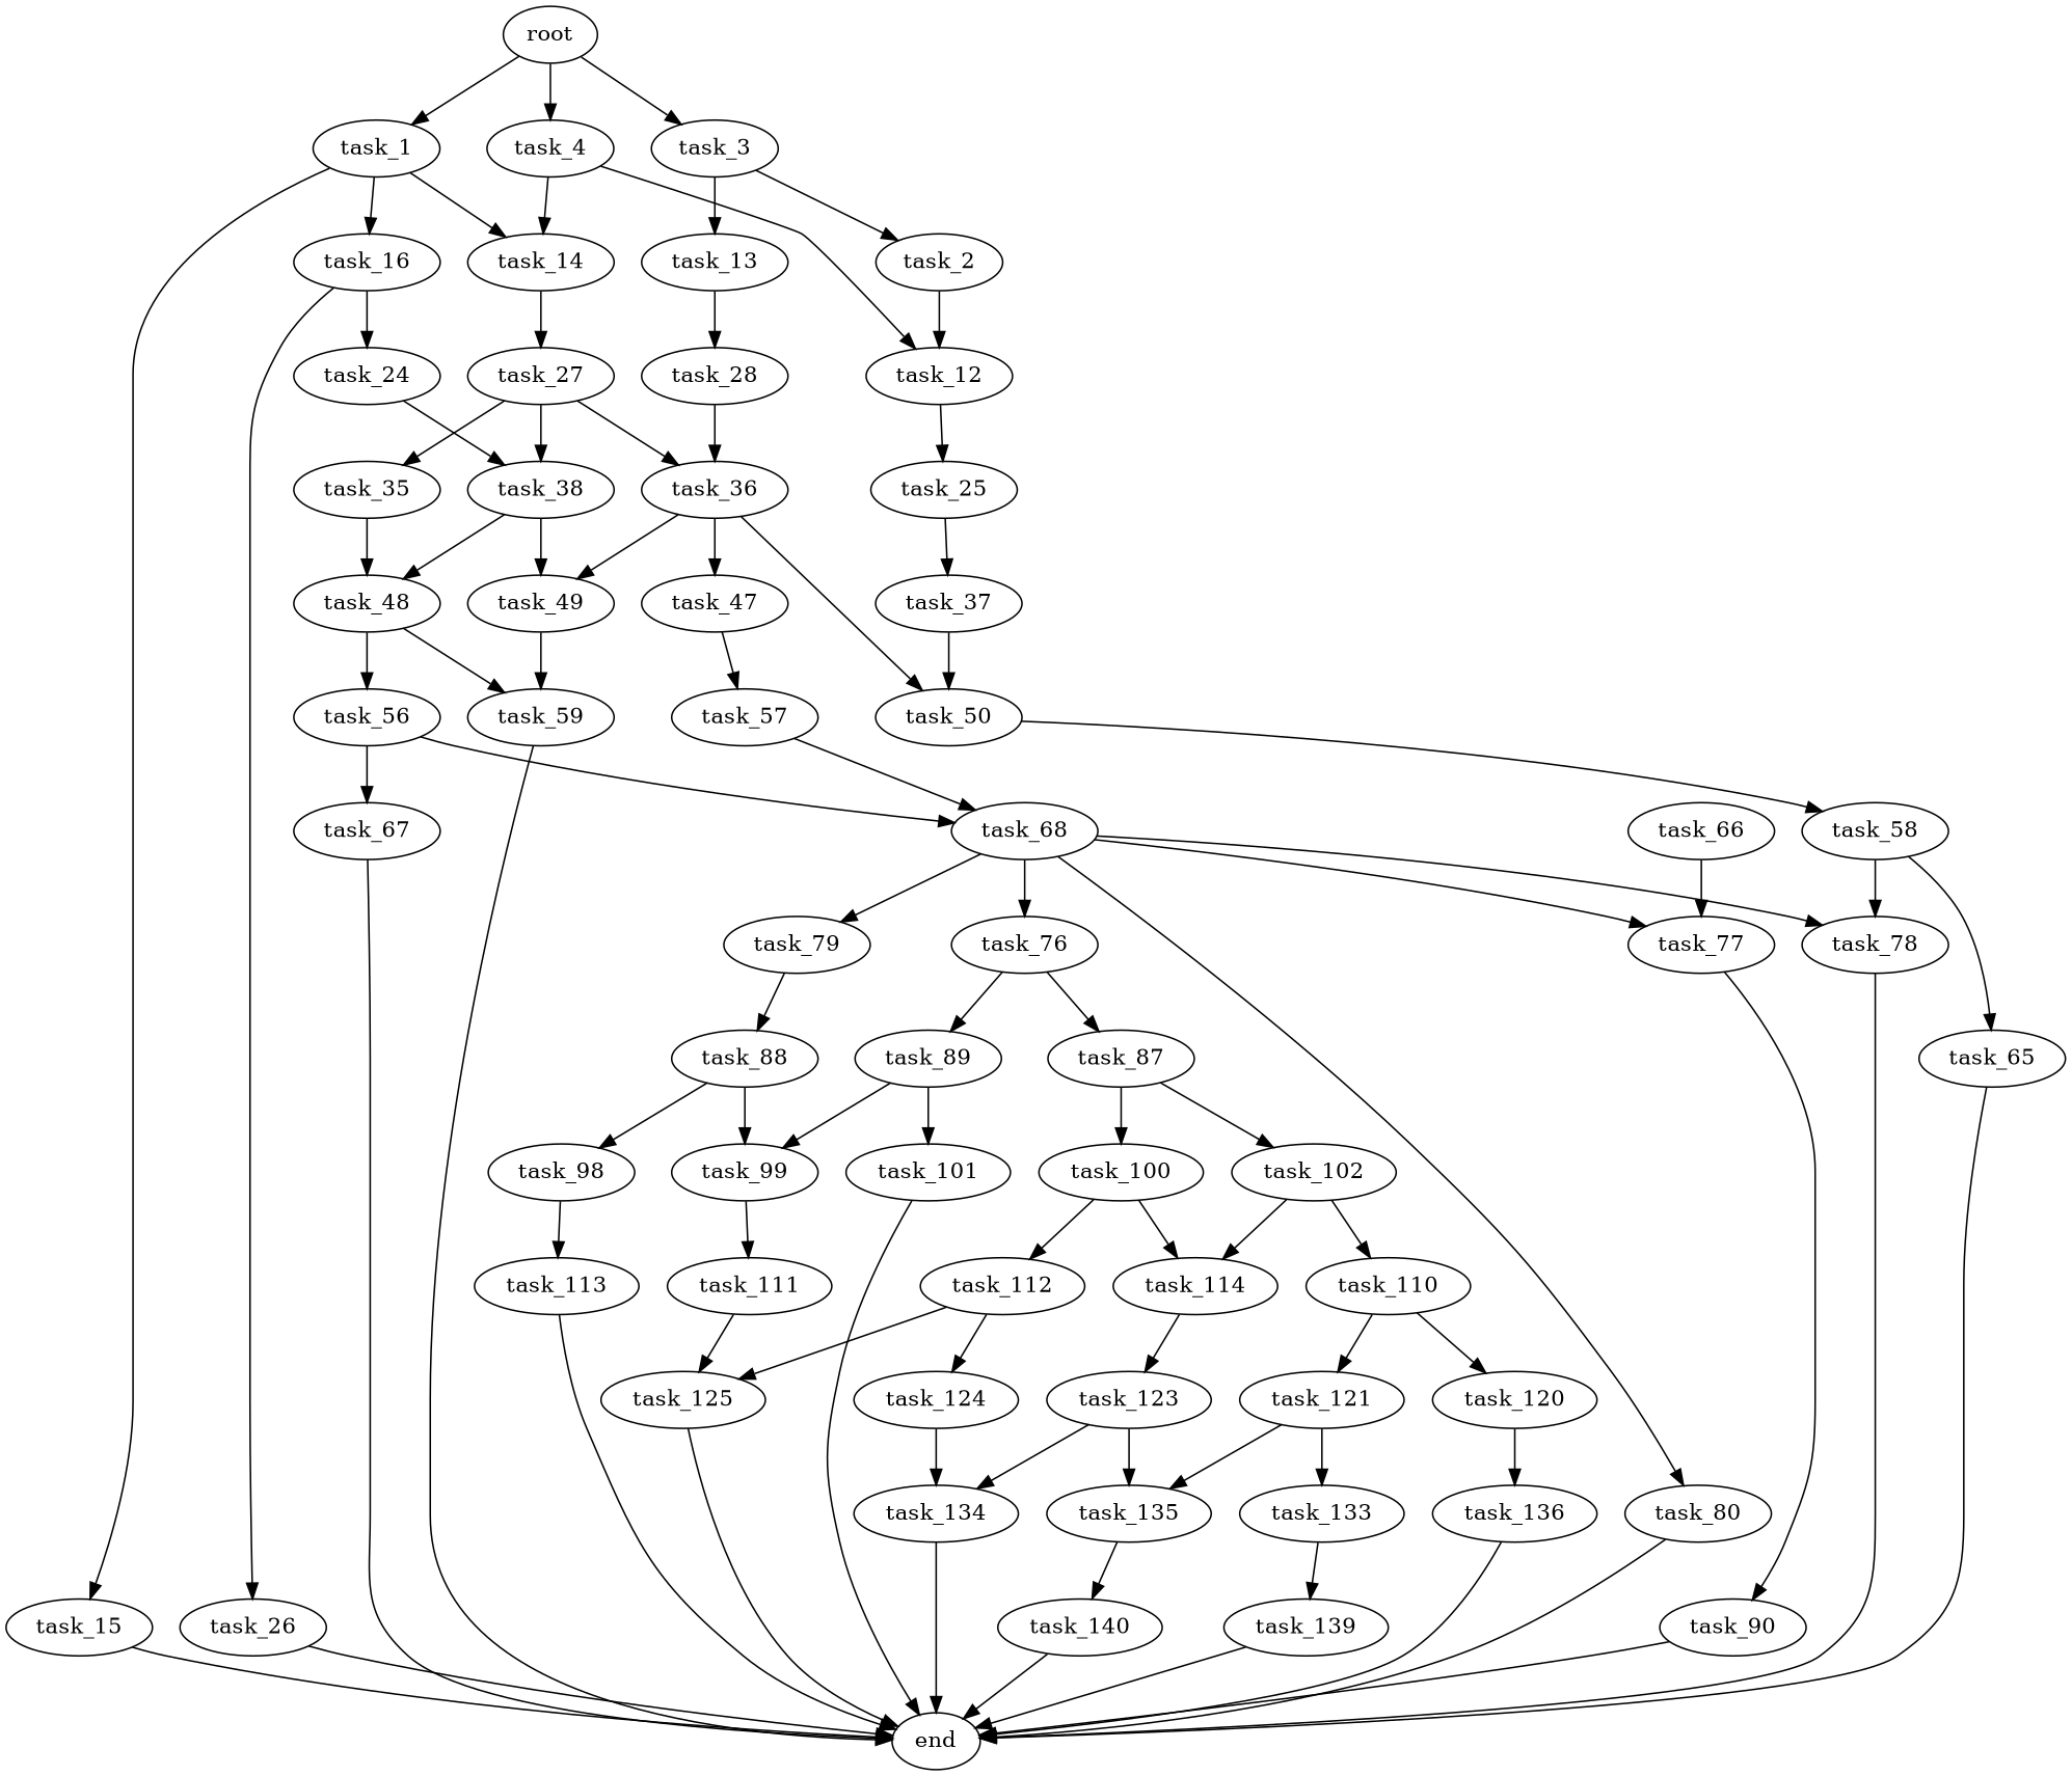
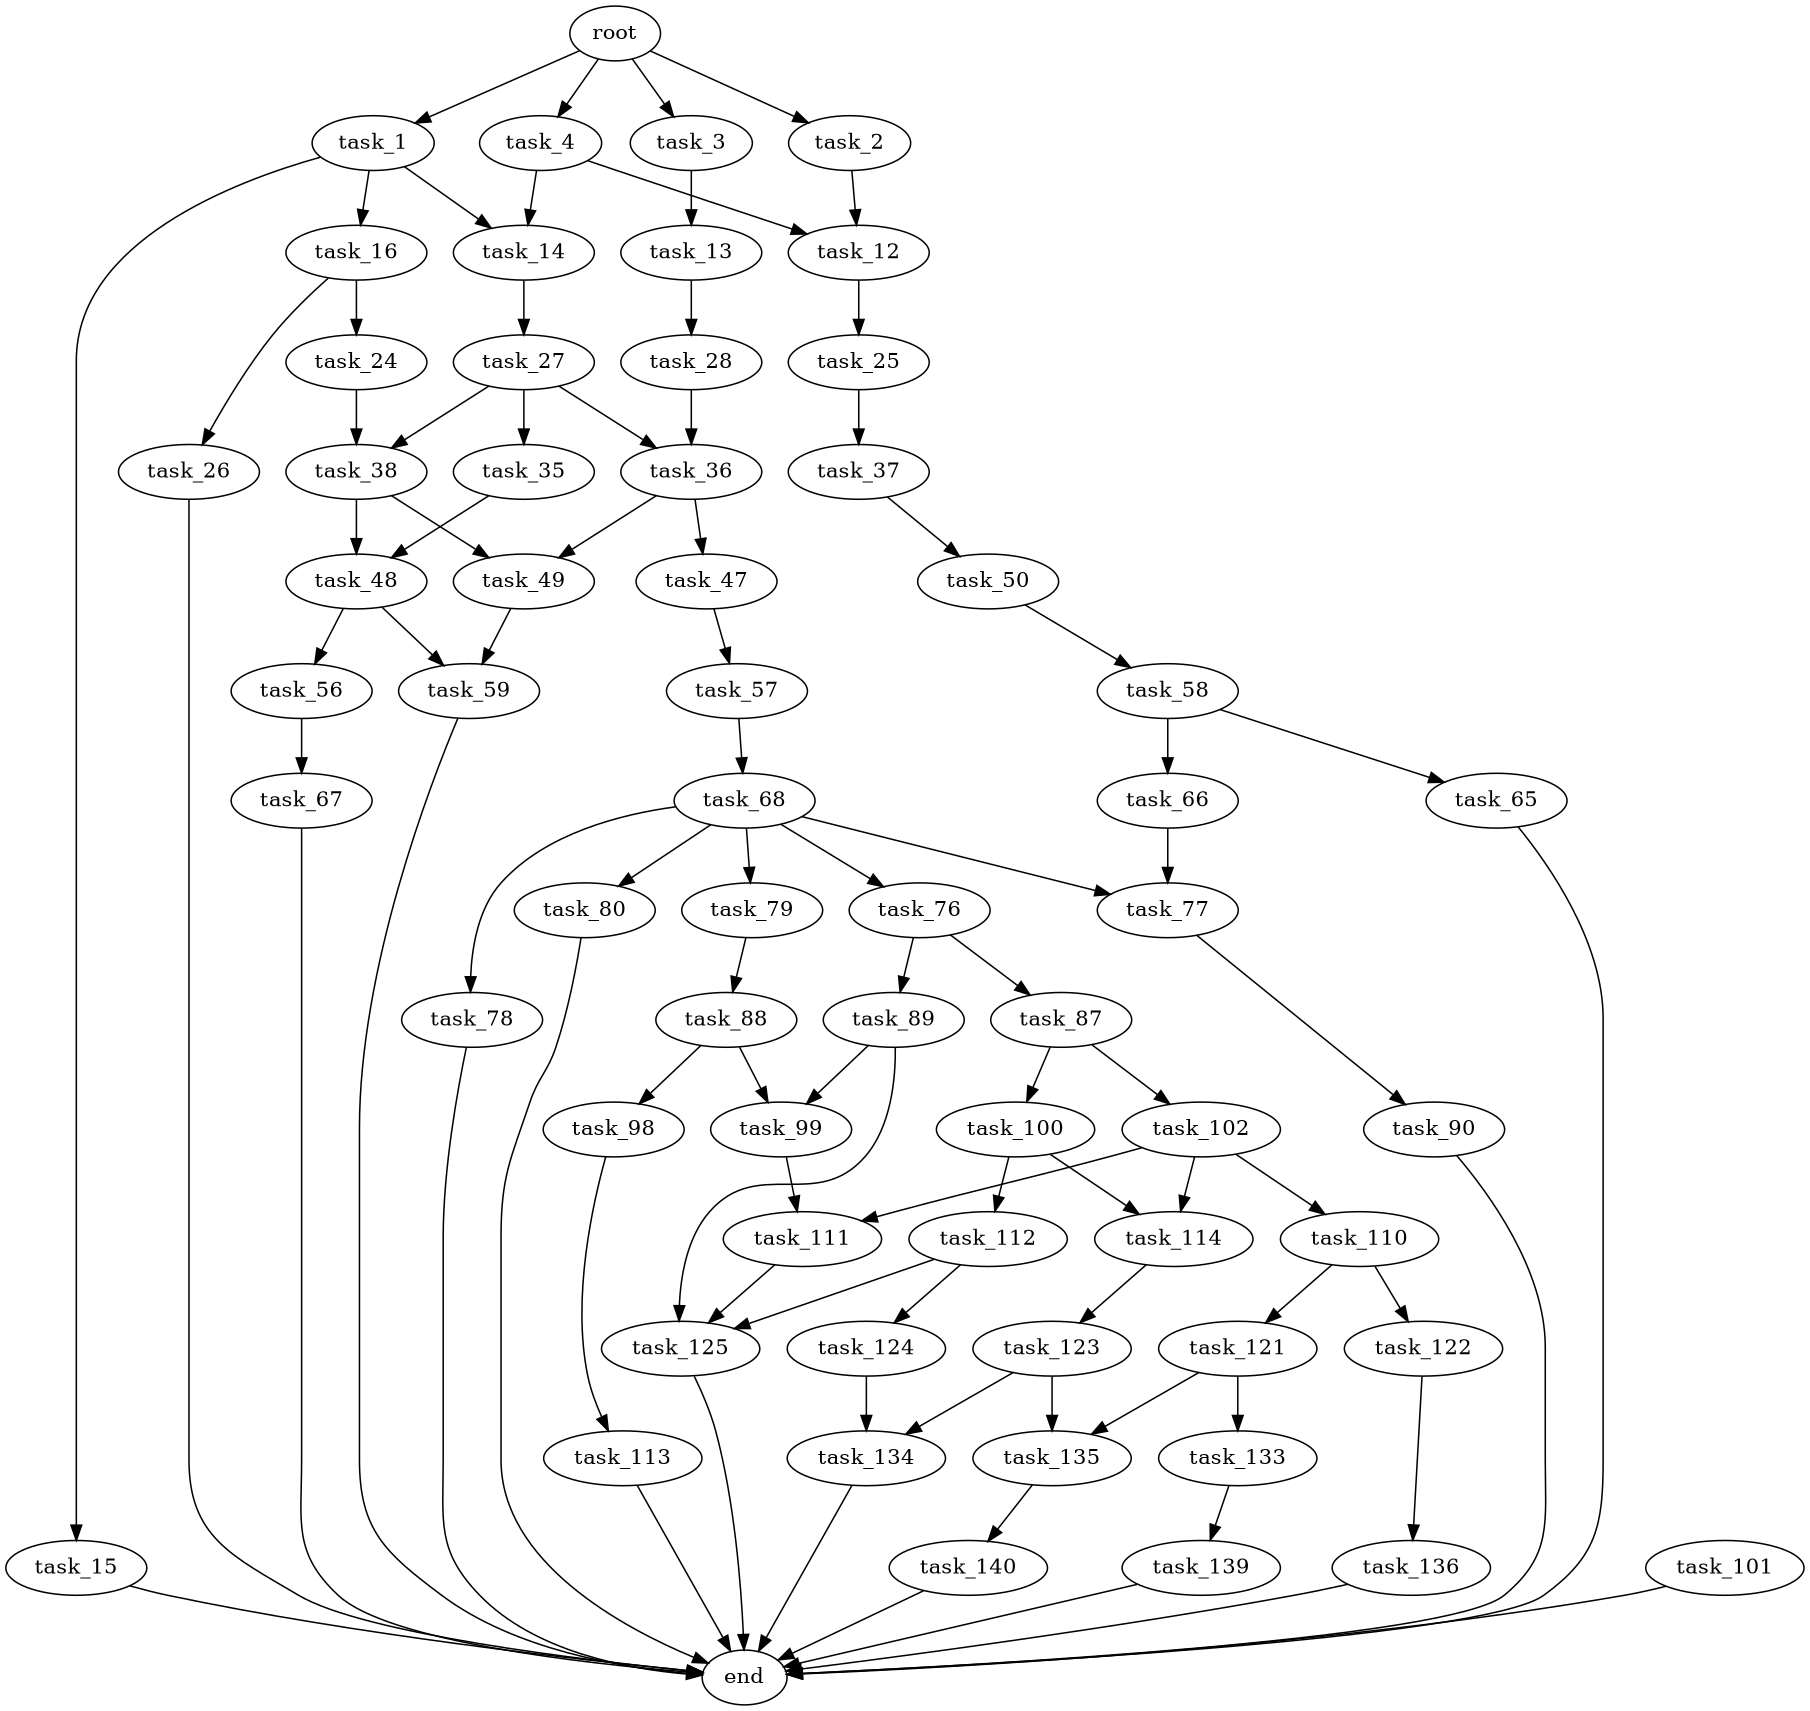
  digraph {
    root
    task_1
    task_2
    task_3
    task_4
    task_14
    task_15
    task_16
    task_12
    task_13
    task_27
    end
    task_24
    task_26
    task_25
    task_28
    task_37
    task_36
    task_38
    task_35
    task_48
    task_49
    task_50
    task_47
    task_56
    task_59
    task_57
    task_58
    task_68
    task_67
    task_65
    task_66
    task_77
    task_76
    task_78
    task_79
    task_80
    task_90
    task_87
    task_89
    task_88
    task_100
    task_102
    task_99
    task_101
    task_98
    task_112
    task_114
    task_111
    task_110
    task_113
    task_125
    task_124
    task_123
    task_121
-   task_122 [label=task_120]
+   task_122
    task_133
    task_135
    task_136
    task_134
    task_139
    task_140
    root -> task_1
-   task_3 -> task_2
+   root -> task_2
    root -> task_3
    root -> task_4
    task_1 -> task_14
    task_1 -> task_15
    task_1 -> task_16
    task_2 -> task_12
    task_3 -> task_13
    task_4 -> task_14
    task_4 -> task_12
    task_14 -> task_27
    task_15 -> end
    task_16 -> task_24
    task_16 -> task_26
    task_12 -> task_25
    task_13 -> task_28
    task_27 -> task_36
    task_27 -> task_38
    task_27 -> task_35
    task_24 -> task_38
    task_26 -> end
    task_25 -> task_37
    task_28 -> task_36
    task_37 -> task_50
    task_36 -> task_49
-   task_36 -> task_50
    task_36 -> task_47
    task_38 -> task_48
    task_38 -> task_49
    task_35 -> task_48
    task_48 -> task_56
    task_48 -> task_59
    task_49 -> task_59
    task_50 -> task_58
    task_47 -> task_57
-   task_56 -> task_68
    task_56 -> task_67
    task_59 -> end
    task_57 -> task_68
    task_58 -> task_65
-   task_58 -> task_78
+   task_58 -> task_66
    task_68 -> task_77
    task_68 -> task_76
    task_68 -> task_78
    task_68 -> task_79
    task_68 -> task_80
    task_67 -> end
    task_65 -> end
    task_66 -> task_77
    task_77 -> task_90
    task_76 -> task_87
    task_76 -> task_89
    task_78 -> end
    task_79 -> task_88
    task_80 -> end
    task_90 -> end
    task_87 -> task_100
    task_87 -> task_102
    task_89 -> task_99
-   task_89 -> task_101
+   task_89 -> task_125
    task_88 -> task_99
    task_88 -> task_98
    task_100 -> task_112
    task_100 -> task_114
    task_102 -> task_114
+   task_102 -> task_111
    task_102 -> task_110
    task_99 -> task_111
    task_101 -> end
    task_98 -> task_113
    task_112 -> task_125
    task_112 -> task_124
    task_114 -> task_123
    task_111 -> task_125
    task_110 -> task_121
    task_110 -> task_122
    task_113 -> end
    task_125 -> end
    task_124 -> task_134
    task_123 -> task_135
    task_123 -> task_134
    task_121 -> task_133
    task_121 -> task_135
    task_122 -> task_136
    task_133 -> task_139
    task_135 -> task_140
    task_136 -> end
    task_134 -> end
    task_139 -> end
    task_140 -> end
  }
